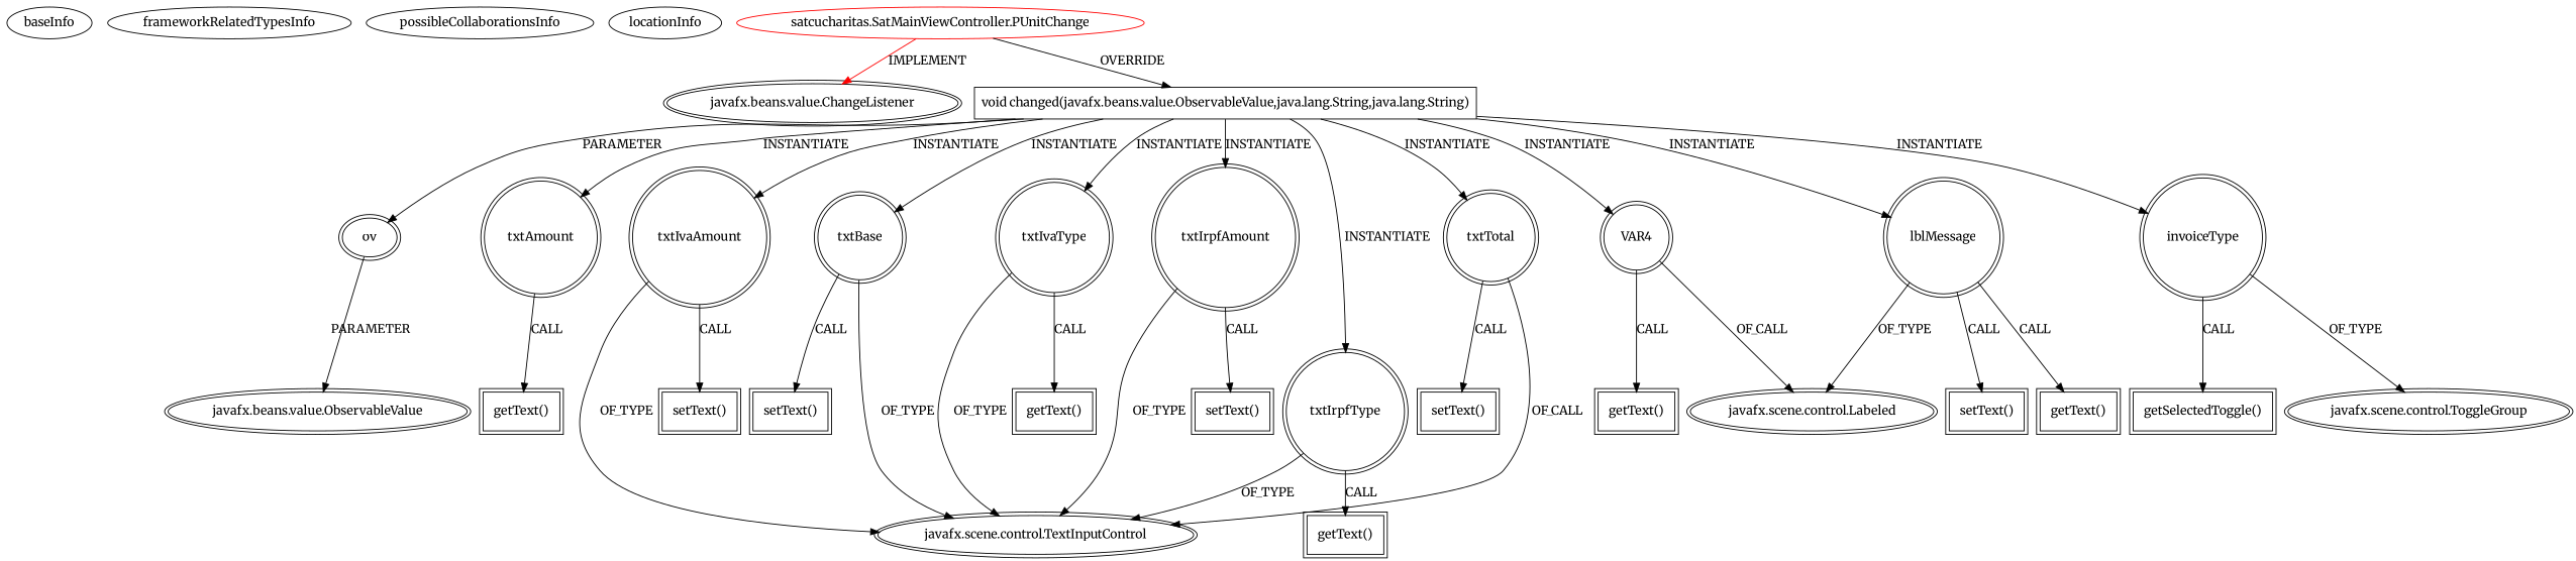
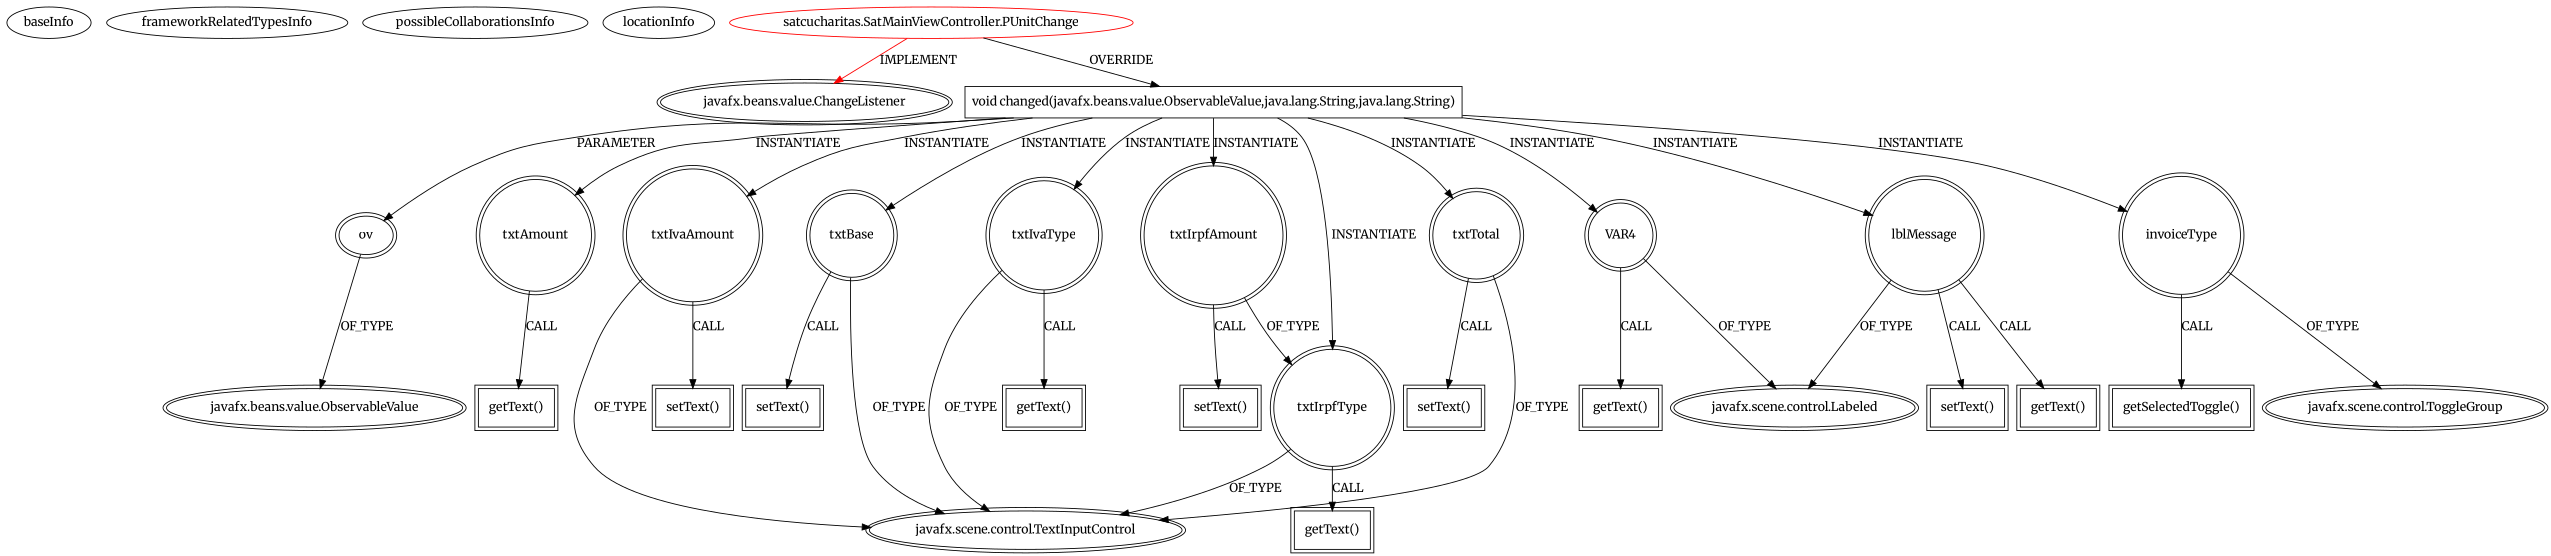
  digraph {
    fontname=Merriweather
    node [fontname=Merriweather isFrameworkType=true vertexType=INSIDE_CALL peripheries=2 shape=box]
    edge [fontname=Merriweather]
    baseInfo [category=extension_graph graphId=1860 isAnonymous=false possibleRelation=false isFrameworkType="" vertexType="" peripheries="" shape=""]
    frameworkRelatedTypesInfo [0="javafx.beans.value.ChangeListener" isFrameworkType="" vertexType="" peripheries="" shape=""]
    possibleCollaborationsInfo [isFrameworkType="" vertexType="" peripheries="" shape=""]
    locationInfo [contextSignature=PUnitChange filePath="/amr390-SAT/SAT-master/src/satcucharitas/SatMainViewController.java" graphId=1860 projectName="amr390-SAT" isFrameworkType="" vertexType="" peripheries="" shape=""]
    n5 [color=red isFrameworkType=false label="satcucharitas.SatMainViewController.PUnitChange" vertexType=ROOT_CLIENT_CLASS_DECLARATION peripheries="" shape=""]
    n6 [label="javafx.beans.value.ChangeListener" vertexType=FRAMEWORK_INTERFACE_TYPE shape=""]
    n7 [isFrameworkType=false label="void changed(javafx.beans.value.ObservableValue,java.lang.String,java.lang.String)" vertexType=OVERRIDING_METHOD_DECLARATION peripheries=""]
    n8 [label=ov vertexType=PARAMETER_DECLARATION shape=""]
    n9 [label=txtAmount shape=circle vertexType=VARIABLE_EXPRESION]
    n10 [label=txtBase shape=circle vertexType=VARIABLE_EXPRESION]
    n11 [label=txtIvaType shape=circle vertexType=VARIABLE_EXPRESION]
    n12 [label=txtIvaAmount shape=circle vertexType=VARIABLE_EXPRESION]
    n13 [label=VAR4 shape=circle vertexType=VARIABLE_EXPRESION]
    n14 [label=invoiceType shape=circle vertexType=VARIABLE_EXPRESION]
    n15 [label=txtIrpfType shape=circle vertexType=VARIABLE_EXPRESION]
    n16 [label=txtIrpfAmount shape=circle vertexType=VARIABLE_EXPRESION]
    n17 [label=txtTotal shape=circle vertexType=VARIABLE_EXPRESION]
    n18 [label=lblMessage shape=circle vertexType=VARIABLE_EXPRESION]
    n19 [label="javafx.beans.value.ObservableValue" vertexType=FRAMEWORK_INTERFACE_TYPE shape=""]
    n20 [label="getText()"]
    n21 [label="javafx.scene.control.TextInputControl" vertexType=FRAMEWORK_CLASS_TYPE shape=""]
    n22 [label="setText()"]
    n23 [label="getText()"]
    n24 [label="setText()"]
    n25 [label="javafx.scene.control.Labeled" vertexType=FRAMEWORK_CLASS_TYPE shape=""]
    n26 [label="getText()"]
    n27 [label="javafx.scene.control.ToggleGroup" vertexType=FRAMEWORK_CLASS_TYPE shape=""]
    n28 [label="getSelectedToggle()"]
    n29 [label="getText()"]
    n30 [label="setText()"]
    n31 [label="setText()"]
    n32 [label="setText()"]
    n33 [label="getText()"]
    n5 -> n6 [color=red label=IMPLEMENT]
    n5 -> n7 [label=OVERRIDE]
    n7 -> n8 [label=PARAMETER]
    n7 -> n9 [label=INSTANTIATE]
    n7 -> n10 [label=INSTANTIATE]
    n7 -> n11 [label=INSTANTIATE]
    n7 -> n12 [label=INSTANTIATE]
    n7 -> n13 [label=INSTANTIATE]
    n7 -> n14 [label=INSTANTIATE]
    n7 -> n15 [label=INSTANTIATE]
    n7 -> n16 [label=INSTANTIATE]
    n7 -> n17 [label=INSTANTIATE]
    n7 -> n18 [label=INSTANTIATE]
-   n8 -> n19 [label=PARAMETER]
+   n8 -> n19 [label=OF_TYPE]
    n9 -> n20 [label=CALL]
    n10 -> n21 [label=OF_TYPE]
    n10 -> n22 [label=CALL]
    n11 -> n21 [label=OF_TYPE]
    n11 -> n23 [label=CALL]
    n12 -> n21 [label=OF_TYPE]
    n12 -> n24 [label=CALL]
-   n13 -> n25 [label=OF_CALL]
+   n13 -> n25 [label=OF_TYPE]
    n13 -> n26 [label=CALL]
    n14 -> n27 [label=OF_TYPE]
    n14 -> n28 [label=CALL]
    n15 -> n21 [label=OF_TYPE]
    n15 -> n29 [label=CALL]
-   n16 -> n21 [label=OF_TYPE]
+   n16 -> n15 [label=OF_TYPE]
    n16 -> n30 [label=CALL]
-   n17 -> n21 [label=OF_CALL]
+   n17 -> n21 [label=OF_TYPE]
    n17 -> n31 [label=CALL]
    n18 -> n25 [label=OF_TYPE]
    n18 -> n32 [label=CALL]
    n18 -> n33 [label=CALL]
  }
